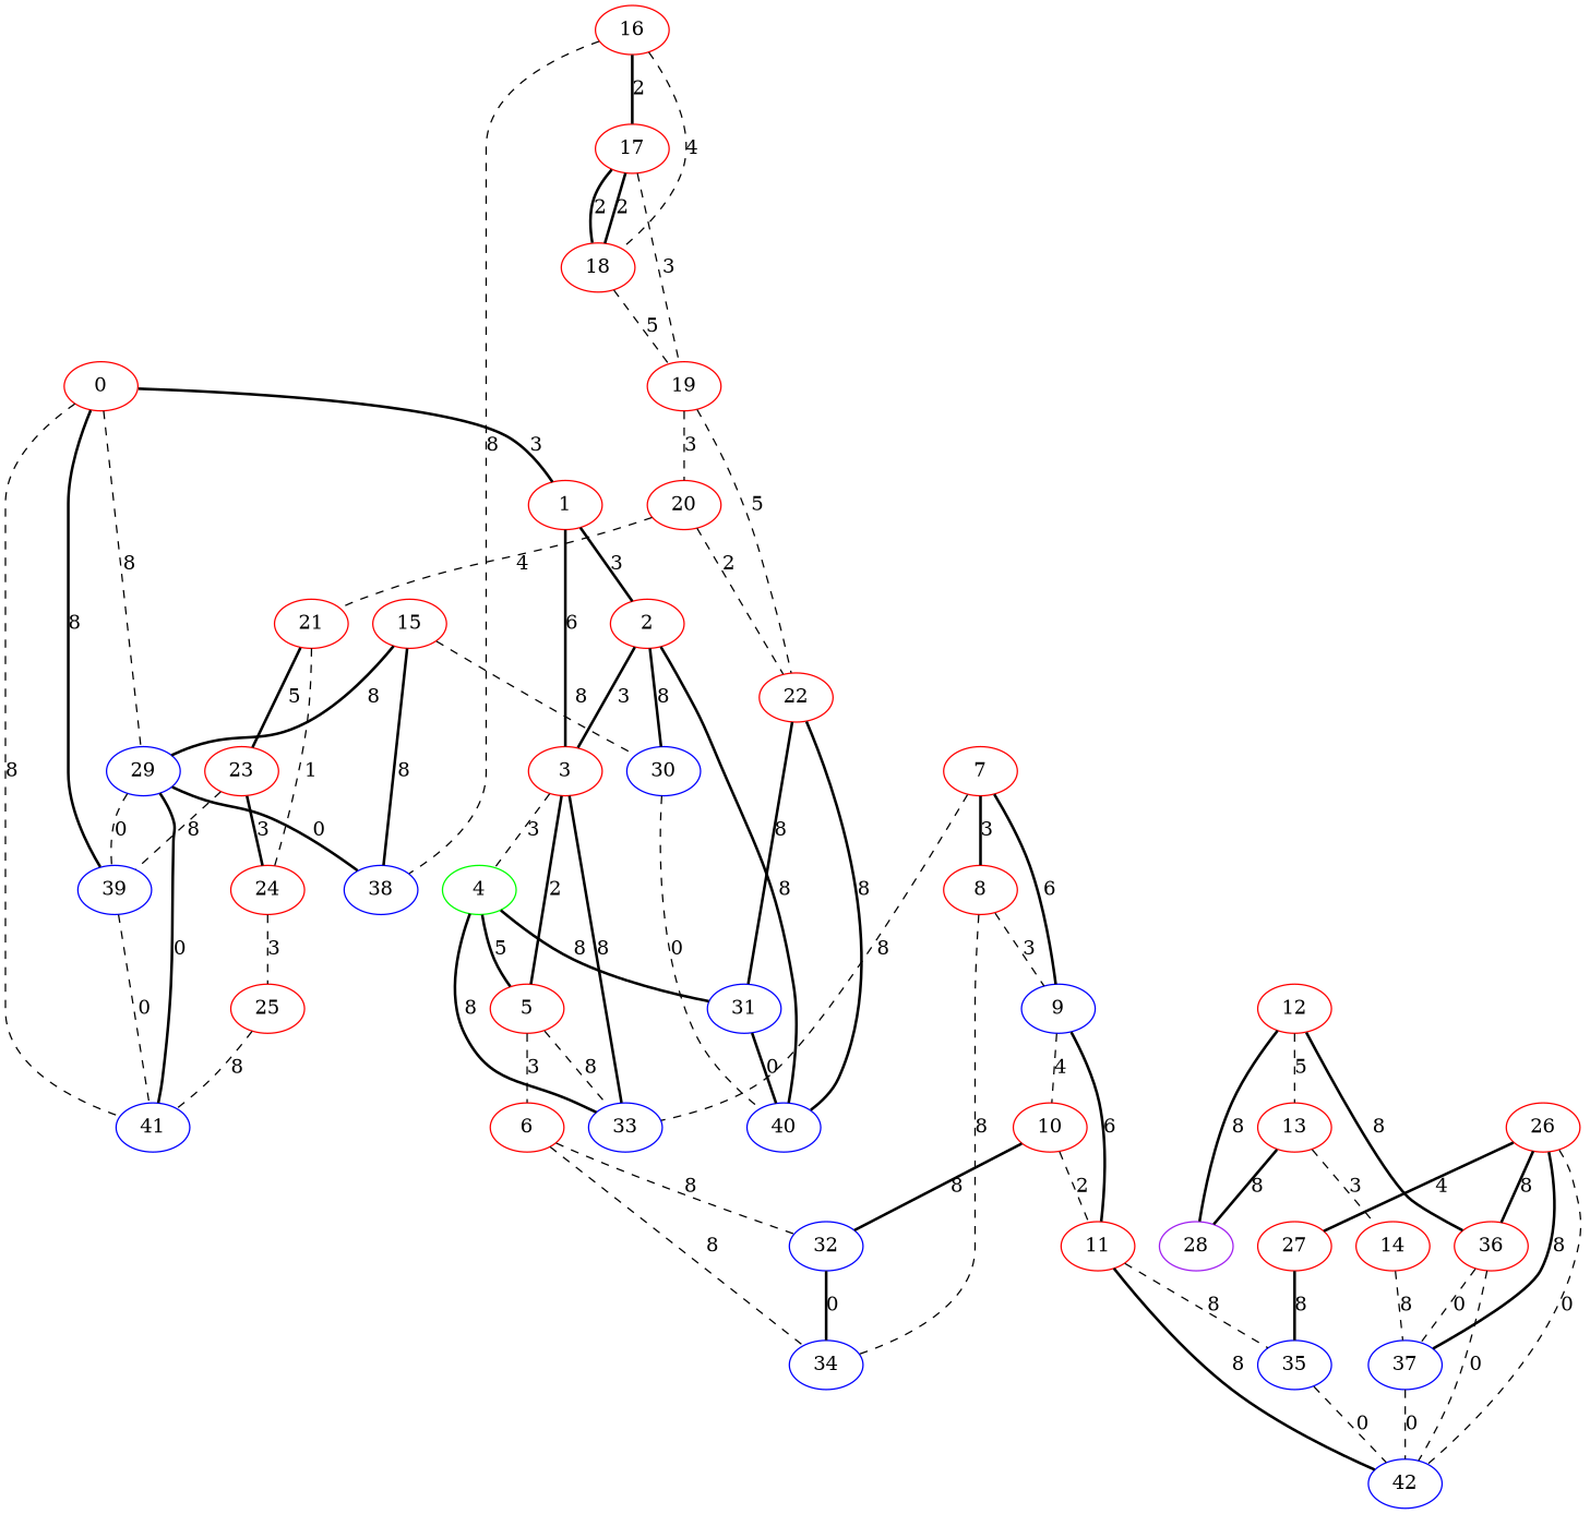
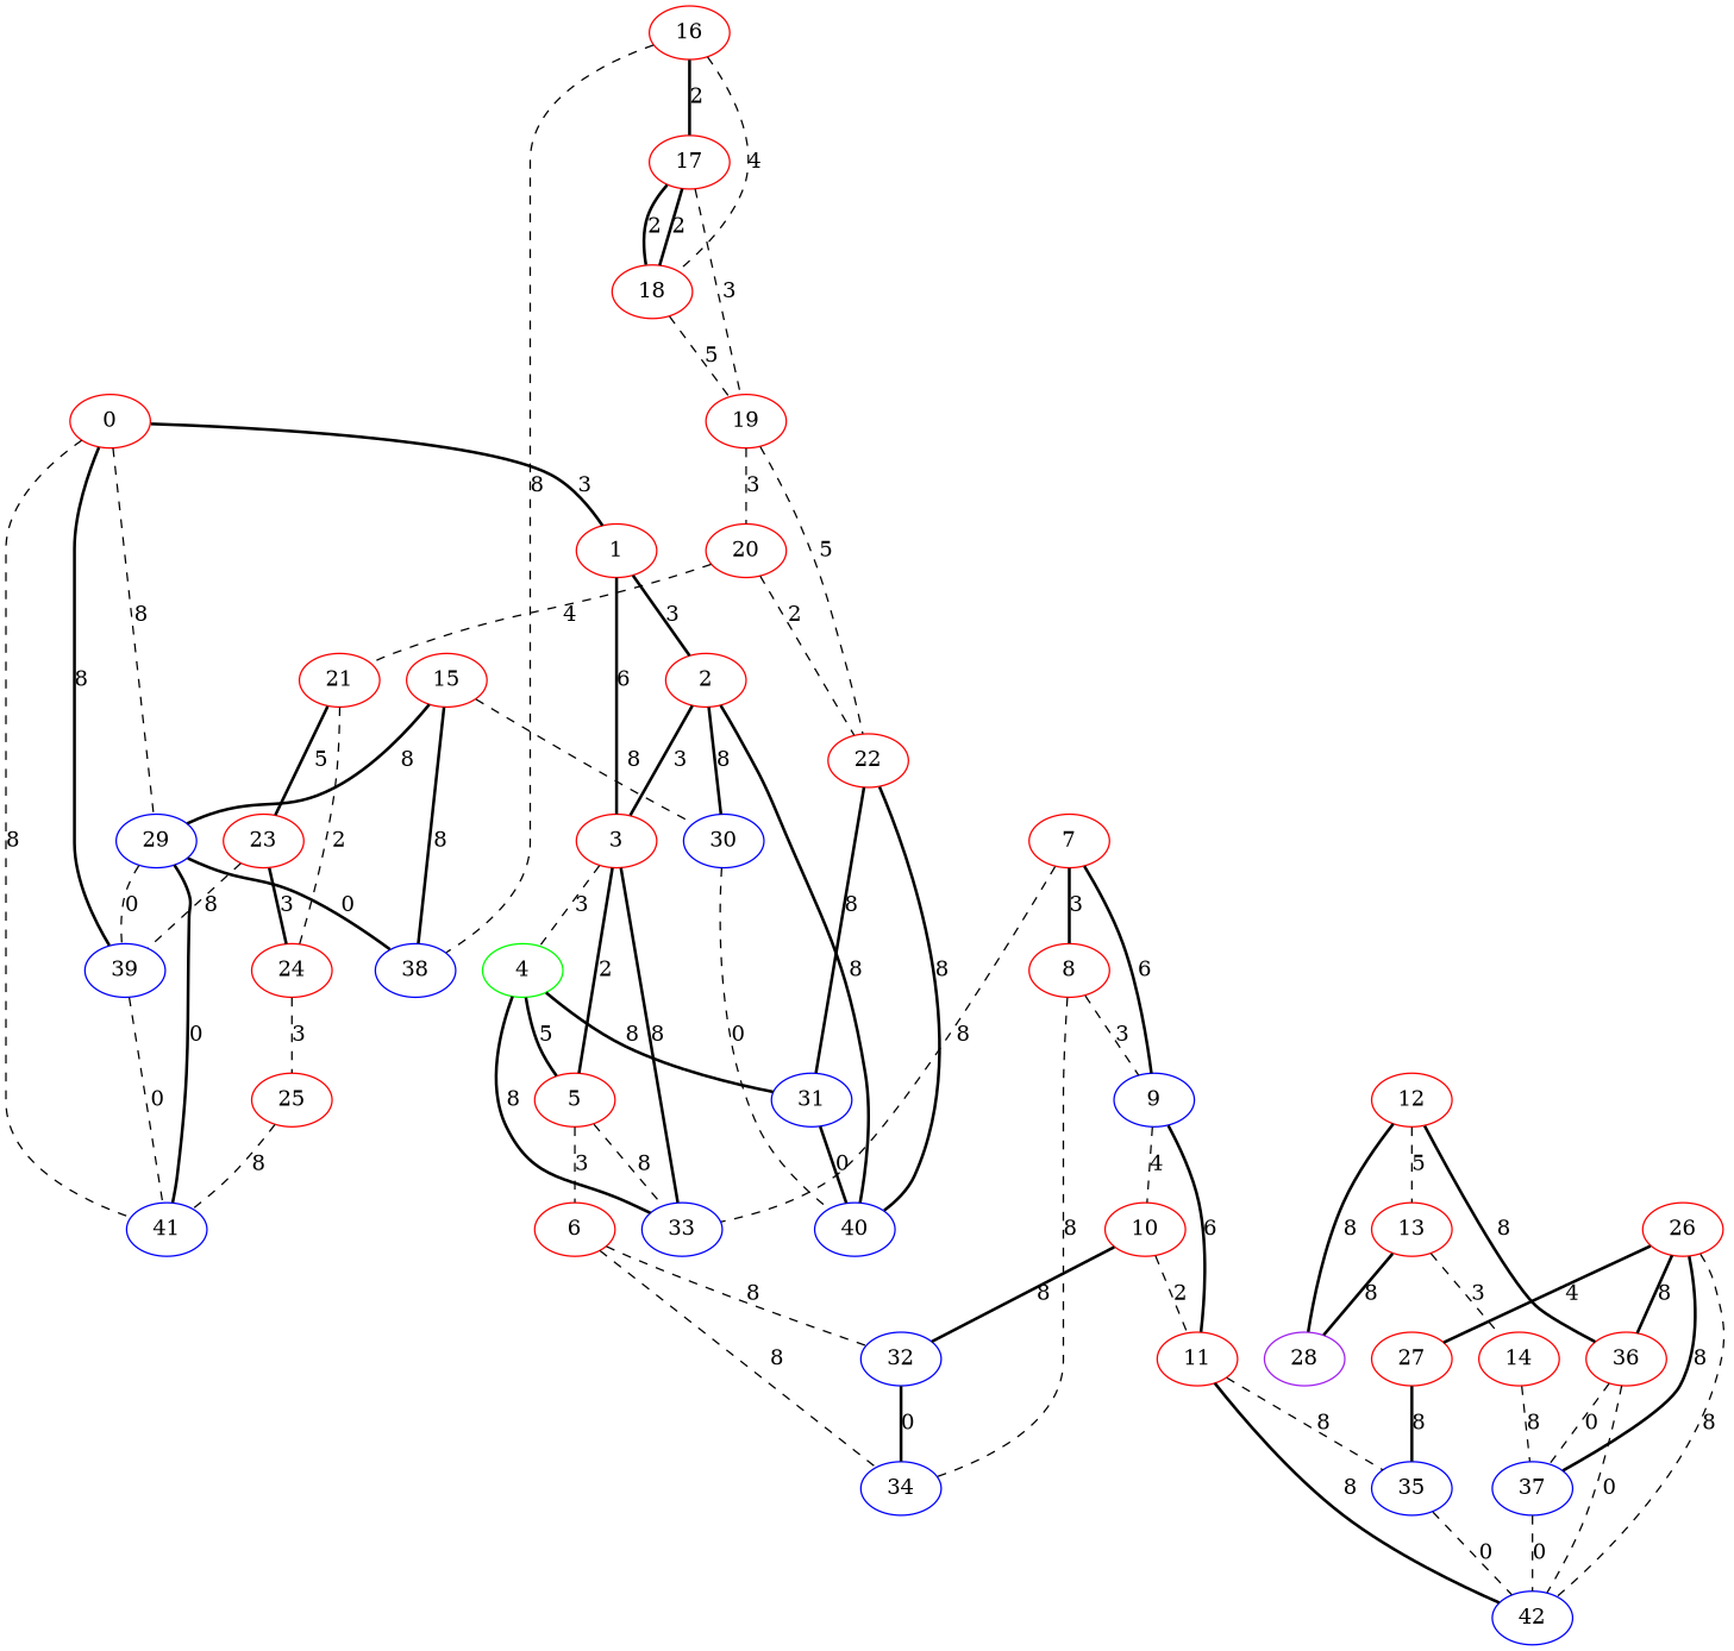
  graph {
    node [color=red weight=1]
    edge [style=bold]
    0
    1
    29 [color=blue weight=3]
    39 [color=blue weight=3]
    41 [color=blue weight=3]
    2
    3
    38 [color=blue weight=3]
    30 [color=blue weight=3]
    40 [color=blue weight=3]
    4 [color=green weight=2]
    5
    33 [color=blue weight=3]
    31 [color=blue weight=3]
    6
    32 [color=blue weight=3]
    34 [color=blue weight=3]
    7
    8
    9 [color=blue]
    10
    11
    35 [color=blue weight=3]
    42 [color=blue weight=3]
    12
    13
    28 [color=purple weight=4]
    36 [weight=3]
    14
    37 [color=blue weight=3]
    15
    16
    17
    18
    19
    20
    22
    21
    23
    24
    25
    26
    27
    0 -- 1 [label=3]
    0 -- 29 [label=8 style=dashed]
    0 -- 39 [label=8]
    0 -- 41 [label=8 style=dashed]
    1 -- 2 [label=3]
    1 -- 3 [label=6]
    29 -- 39 [label=0 style=dashed]
    29 -- 41 [label=0]
    29 -- 38 [label=0]
    39 -- 41 [label=0 style=dashed]
    2 -- 3 [label=3]
    2 -- 30 [label=8]
    2 -- 40 [label=8]
    3 -- 4 [label=3 style=dashed]
    3 -- 5 [label=2]
    3 -- 33 [label=8]
    30 -- 40 [label=0 style=dashed]
    4 -- 5 [label=5]
    4 -- 33 [label=8]
    4 -- 31 [label=8]
    5 -- 33 [label=8 style=dashed]
    5 -- 6 [label=3 style=dashed]
    31 -- 40 [label=0]
    6 -- 32 [label=8 style=dashed]
    6 -- 34 [label=8 style=dashed]
    32 -- 34 [label=0]
    7 -- 33 [label=8 style=dashed]
    7 -- 8 [label=3]
    7 -- 9 [label=6]
    8 -- 34 [label=8 style=dashed]
    8 -- 9 [label=3 style=dashed]
    9 -- 10 [label=4 style=dashed]
    9 -- 11 [label=6]
    10 -- 32 [label=8]
    10 -- 11 [label=2 style=dashed]
    11 -- 35 [label=8 style=dashed]
    11 -- 42 [label=8]
    35 -- 42 [label=0 style=dashed]
    12 -- 13 [label=5 style=dashed]
    12 -- 28 [label=8]
    12 -- 36 [label=8]
    13 -- 28 [label=8]
    13 -- 14 [label=3 style=dashed]
    36 -- 42 [label=0 style=dashed]
    36 -- 37 [label=0 style=dashed]
    14 -- 37 [label=8 style=dashed]
    37 -- 42 [label=0 style=dashed]
    15 -- 29 [label=8]
    15 -- 38 [label=8]
    15 -- 30 [label=8 style=dashed]
    16 -- 38 [label=8 style=dashed]
    16 -- 17 [label=2]
    16 -- 18 [label=4 style=dashed]
    17 -- 18 [label=2]
    17 -- 18 [label=2]
    17 -- 19 [label=3 style=dashed]
    18 -- 19 [label=5 style=dashed]
    19 -- 20 [label=3 style=dashed]
    19 -- 22 [label=5 style=dashed]
    20 -- 22 [label=2 style=dashed]
    20 -- 21 [label=4 style=dashed]
    22 -- 40 [label=8]
    22 -- 31 [label=8]
    21 -- 23 [label=5]
-   21 -- 24 [label=1 style=dashed]
+   21 -- 24 [label=2 style=dashed]
    23 -- 39 [label=8 style=dashed]
    23 -- 24 [label=3]
    24 -- 25 [label=3 style=dashed]
    25 -- 41 [label=8 style=dashed]
-   26 -- 42 [label=0 style=dashed]
+   26 -- 42 [label=8 style=dashed]
    26 -- 36 [label=8]
    26 -- 37 [label=8]
    26 -- 27 [label=4]
    27 -- 35 [label=8]
  }
